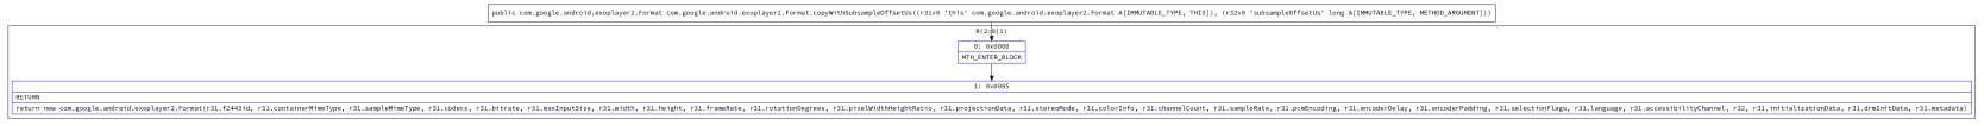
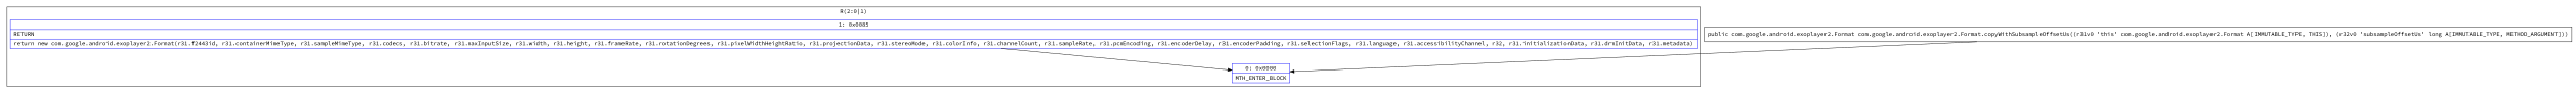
  digraph {
    fontname="Source Code Pro"
    node [color=blue shape=record fontname="Source Code Pro"]
    edge [fontname="Source Code Pro"]
    n1 [label="{0\:\ 0x0000|MTH_ENTER_BLOCK\l}"]
    n2 [label="{1\:\ 0x0085|RETURN\l|return new com.google.android.exoplayer2.Format(r31.f2443id, r31.containerMimeType, r31.sampleMimeType, r31.codecs, r31.bitrate, r31.maxInputSize, r31.width, r31.height, r31.frameRate, r31.rotationDegrees, r31.pixelWidthHeightRatio, r31.projectionData, r31.stereoMode, r31.colorInfo, r31.channelCount, r31.sampleRate, r31.pcmEncoding, r31.encoderDelay, r31.encoderPadding, r31.selectionFlags, r31.language, r31.accessibilityChannel, r32, r31.initializationData, r31.drmInitData, r31.metadata)\l}"]
    n3 [label="{public com.google.android.exoplayer2.Format com.google.android.exoplayer2.Format.copyWithSubsampleOffsetUs((r31v0 'this' com.google.android.exoplayer2.Format A[IMMUTABLE_TYPE, THIS]), (r32v0 'subsampleOffsetUs' long A[IMMUTABLE_TYPE, METHOD_ARGUMENT])) }" color=""]
    subgraph cluster_1 {
      label="R(2:0|1)"
      n1
      n2
    }
-   n1 -> n2
+   n2 -> n1
    n3 -> n1
  }
